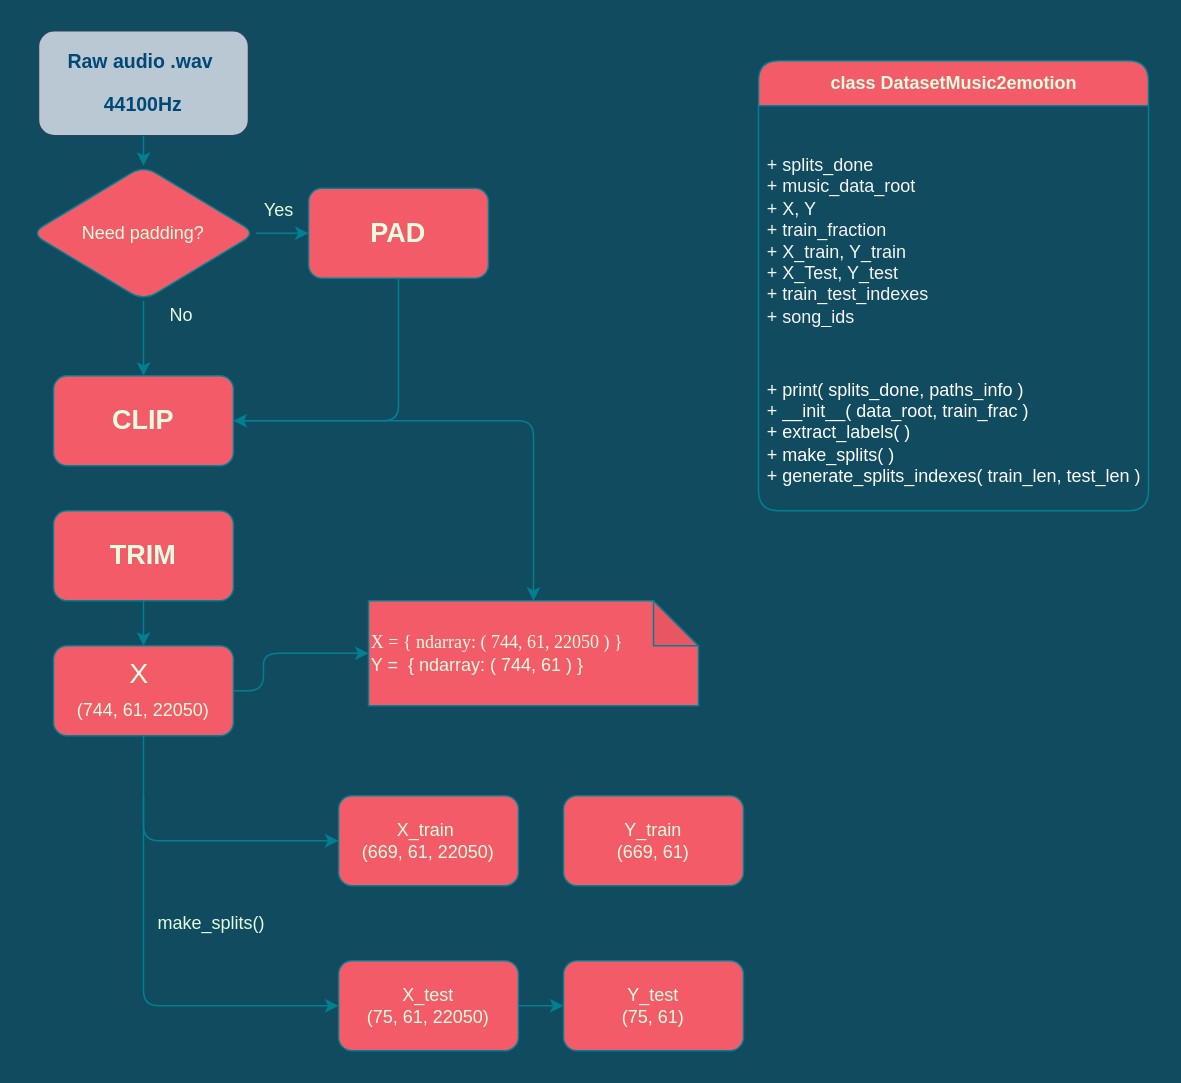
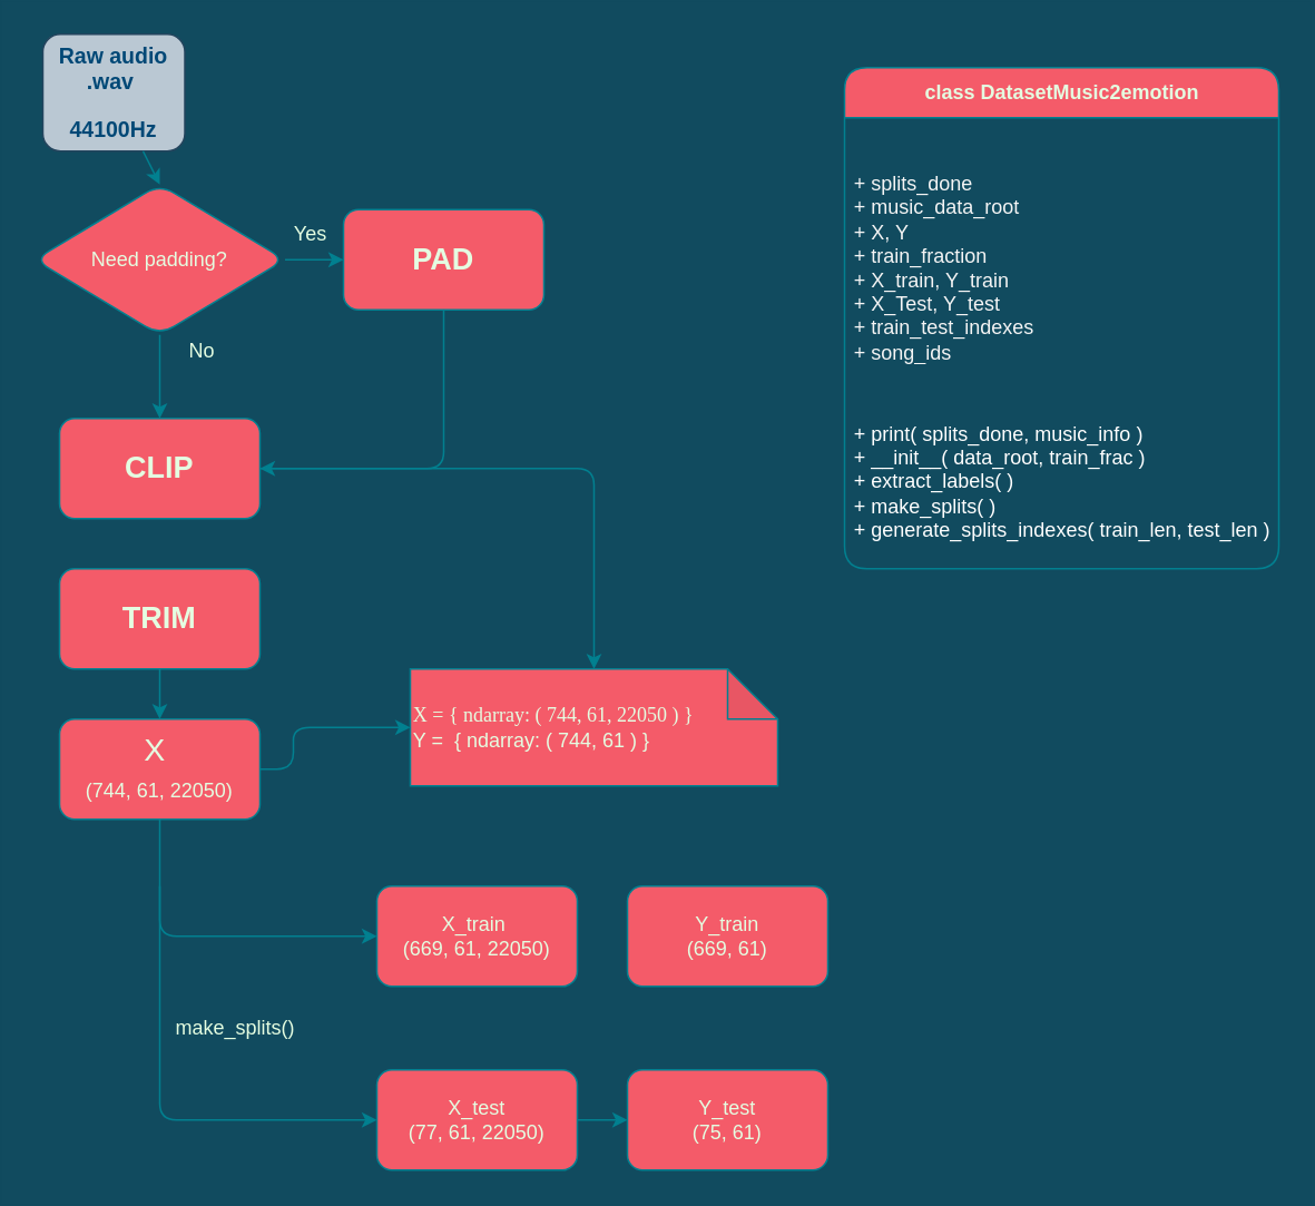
  <mxCell id="0" />
  <mxCell id="1" parent="0" />
  <mxCell id="2" style="edgeStyle=orthogonalEdgeStyle;rounded=1;orthogonalLoop=1;jettySize=auto;html=1;entryX=1;entryY=0.5;entryDx=0;entryDy=0;fontColor=#E4FDE1;strokeColor=#028090;fillColor=#F45B69;" parent="1" source="3" target="5" edge="1"><mxGeometry relative="1" as="geometry"><Array as="points"><mxPoint x="265" y="280" /></Array></mxGeometry></mxCell>
  <mxCell id="3" value="&lt;h2&gt;PAD&lt;/h2&gt;" style="whiteSpace=wrap;html=1;fillColor=#F45B69;strokeColor=#028090;fontColor=#E4FDE1;rounded=1;" parent="1" vertex="1"><mxGeometry x="205" y="125" width="120" height="60" as="geometry" /></mxCell>
  <mxCell id="4" value="" style="edgeStyle=orthogonalEdgeStyle;rounded=1;orthogonalLoop=1;jettySize=auto;html=1;fontColor=#E4FDE1;strokeColor=#028090;fillColor=#F45B69;" parent="1" source="5" target="20" edge="1"><mxGeometry relative="1" as="geometry" /></mxCell>
  <mxCell id="5" value="&lt;h2&gt;CLIP&lt;/h2&gt;" style="whiteSpace=wrap;html=1;fillColor=#F45B69;strokeColor=#028090;fontColor=#E4FDE1;rounded=1;" parent="1" vertex="1"><mxGeometry x="35" y="250" width="120" height="60" as="geometry" /></mxCell>
  <mxCell id="6" value="X_train&amp;nbsp;&lt;br&gt;(669, 61, 22050)" style="whiteSpace=wrap;html=1;fillColor=#F45B69;strokeColor=#028090;fontColor=#E4FDE1;rounded=1;" parent="1" vertex="1"><mxGeometry x="225" y="530" width="120" height="60" as="geometry" /></mxCell>
  <mxCell id="7" style="edgeStyle=orthogonalEdgeStyle;rounded=1;orthogonalLoop=1;jettySize=auto;html=1;fontColor=#E4FDE1;strokeColor=#028090;fillColor=#F45B69;" parent="1" source="10" target="20" edge="1"><mxGeometry relative="1" as="geometry"><Array as="points"><mxPoint x="175" y="460" /><mxPoint x="175" y="435" /></Array></mxGeometry></mxCell>
  <mxCell id="8" style="edgeStyle=orthogonalEdgeStyle;rounded=1;orthogonalLoop=1;jettySize=auto;html=1;entryX=0;entryY=0.5;entryDx=0;entryDy=0;fontColor=#E4FDE1;strokeColor=#028090;fillColor=#F45B69;" parent="1" target="6" edge="1"><mxGeometry relative="1" as="geometry"><mxPoint x="95" y="530" as="sourcePoint" /><Array as="points"><mxPoint x="95" y="560" /></Array></mxGeometry></mxCell>
  <mxCell id="9" style="edgeStyle=orthogonalEdgeStyle;rounded=1;orthogonalLoop=1;jettySize=auto;html=1;entryX=0;entryY=0.5;entryDx=0;entryDy=0;fontColor=#E4FDE1;strokeColor=#028090;fillColor=#F45B69;exitX=0.5;exitY=1;exitDx=0;exitDy=0;" parent="1" source="10" target="24" edge="1"><mxGeometry relative="1" as="geometry"><mxPoint x="95" y="530" as="sourcePoint" /><Array as="points"><mxPoint x="95" y="670" /></Array></mxGeometry></mxCell>
  <mxCell id="10" value="&lt;h2&gt;&lt;span style=&quot;font-weight: 400&quot;&gt;&lt;font style=&quot;font-size: 19px&quot;&gt;X&amp;nbsp;&lt;/font&gt;&lt;/span&gt;&lt;br style=&quot;font-size: 12px ; font-weight: 400&quot;&gt;&lt;span style=&quot;font-size: 12px ; font-weight: 400&quot;&gt;(744, 61, 22050)&lt;/span&gt;&lt;br&gt;&lt;/h2&gt;" style="whiteSpace=wrap;html=1;fillColor=#F45B69;strokeColor=#028090;fontColor=#E4FDE1;rounded=1;" parent="1" vertex="1"><mxGeometry x="35" y="430" width="120" height="60" as="geometry" /></mxCell>
  <mxCell id="11" value="" style="edgeStyle=orthogonalEdgeStyle;rounded=1;orthogonalLoop=1;jettySize=auto;html=1;fontColor=#E4FDE1;strokeColor=#028090;fillColor=#F45B69;" parent="1" source="12" target="10" edge="1"><mxGeometry relative="1" as="geometry" /></mxCell>
  <mxCell id="12" value="&lt;h2&gt;TRIM&lt;/h2&gt;" style="whiteSpace=wrap;html=1;fillColor=#F45B69;strokeColor=#028090;fontColor=#E4FDE1;rounded=1;" parent="1" vertex="1"><mxGeometry x="35" y="340" width="120" height="60" as="geometry" /></mxCell>
- <mxCell id="13" value="&lt;h3 style=&quot;font-size: 13px&quot;&gt;&lt;font style=&quot;font-size: 13px&quot; color=&quot;#004876&quot;&gt;Raw audio .wav&amp;nbsp;&lt;/font&gt;&lt;/h3&gt;&lt;h3 style=&quot;font-size: 13px&quot;&gt;&lt;font style=&quot;font-size: 13px&quot; color=&quot;#004876&quot;&gt;44100Hz&lt;/font&gt;&lt;/h3&gt;" style="text;html=1;align=center;verticalAlign=middle;whiteSpace=wrap;rounded=1;flipH=1;flipV=1;fillColor=#bac8d3;strokeColor=#23445d;" parent="1" vertex="1"><mxGeometry x="25" y="20" width="140" height="70" as="geometry" /></mxCell>
+ <mxCell id="13" value="&lt;h3 style=&quot;font-size: 13px&quot;&gt;&lt;font style=&quot;font-size: 13px&quot; color=&quot;#004876&quot;&gt;Raw audio .wav&amp;nbsp;&lt;/font&gt;&lt;/h3&gt;&lt;h3 style=&quot;font-size: 13px&quot;&gt;&lt;font style=&quot;font-size: 13px&quot; color=&quot;#004876&quot;&gt;44100Hz&lt;/font&gt;&lt;/h3&gt;" style="text;html=1;align=center;verticalAlign=middle;whiteSpace=wrap;rounded=1;flipH=1;flipV=1;fillColor=#bac8d3;strokeColor=#23445d;" parent="1" vertex="1"><mxGeometry x="25" y="20" width="85" height="70" as="geometry" /></mxCell>
  <mxCell id="14" value="" style="endArrow=classic;html=1;labelBackgroundColor=#114B5F;strokeColor=#028090;fontColor=#E4FDE1;entryX=0.5;entryY=0;entryDx=0;entryDy=0;" parent="1" source="13" target="17" edge="1"><mxGeometry width="50" height="50" relative="1" as="geometry"><mxPoint x="75" y="405" as="sourcePoint" /><mxPoint x="135" y="390" as="targetPoint" /><Array as="points" /></mxGeometry></mxCell>
  <mxCell id="15" value="" style="edgeStyle=orthogonalEdgeStyle;rounded=1;orthogonalLoop=1;jettySize=auto;html=1;fontColor=#E4FDE1;strokeColor=#028090;fillColor=#F45B69;" parent="1" source="17" target="3" edge="1"><mxGeometry relative="1" as="geometry" /></mxCell>
  <mxCell id="16" style="edgeStyle=orthogonalEdgeStyle;rounded=1;orthogonalLoop=1;jettySize=auto;html=1;entryX=0.5;entryY=0;entryDx=0;entryDy=0;fontColor=#E4FDE1;strokeColor=#028090;fillColor=#F45B69;" parent="1" source="17" target="5" edge="1"><mxGeometry relative="1" as="geometry" /></mxCell>
  <mxCell id="17" value="Need padding?" style="rhombus;whiteSpace=wrap;html=1;fillColor=#F45B69;strokeColor=#028090;fontColor=#E4FDE1;rounded=1;" parent="1" vertex="1"><mxGeometry x="20" y="110" width="150" height="90" as="geometry" /></mxCell>
  <mxCell id="18" value="Yes" style="text;html=1;align=center;verticalAlign=middle;resizable=0;points=[];autosize=1;strokeColor=none;fontColor=#E4FDE1;rounded=1;" parent="1" vertex="1"><mxGeometry x="165" y="130" width="40" height="20" as="geometry" /></mxCell>
  <mxCell id="19" value="No" style="text;html=1;align=center;verticalAlign=middle;resizable=0;points=[];autosize=1;strokeColor=none;fontColor=#E4FDE1;rounded=1;" parent="1" vertex="1"><mxGeometry x="105" y="200" width="30" height="20" as="geometry" /></mxCell>
  <mxCell id="20" value="&lt;font face=&quot;Tahoma&quot;&gt;X = { ndarray: ( 744, 61, 22050 ) }&lt;br&gt;&lt;/font&gt;Y =&amp;nbsp; { ndarray: ( 744, 61 ) }" style="shape=note;whiteSpace=wrap;html=1;backgroundOutline=1;darkOpacity=0.05;rounded=1;fontColor=#E4FDE1;strokeColor=#028090;fillColor=#F45B69;align=left;" parent="1" vertex="1"><mxGeometry x="245" y="400" width="220" height="70" as="geometry" /></mxCell>
  <mxCell id="21" value="Y_test&lt;br&gt;(75, 61)" style="whiteSpace=wrap;html=1;fillColor=#F45B69;strokeColor=#028090;fontColor=#E4FDE1;rounded=1;" parent="1" vertex="1"><mxGeometry x="375" y="640" width="120" height="60" as="geometry" /></mxCell>
  <mxCell id="22" value="Y_train&lt;br&gt;(669, 61)" style="whiteSpace=wrap;html=1;fillColor=#F45B69;strokeColor=#028090;fontColor=#E4FDE1;rounded=1;" parent="1" vertex="1"><mxGeometry x="375" y="530" width="120" height="60" as="geometry" /></mxCell>
  <mxCell id="23" value="" style="edgeStyle=orthogonalEdgeStyle;rounded=1;orthogonalLoop=1;jettySize=auto;html=1;fontColor=#E4FDE1;strokeColor=#028090;fillColor=#F45B69;" parent="1" source="24" target="21" edge="1"><mxGeometry relative="1" as="geometry" /></mxCell>
- <mxCell id="24" value="X_test&lt;br&gt;(75, 61, 22050)" style="whiteSpace=wrap;html=1;fillColor=#F45B69;strokeColor=#028090;fontColor=#E4FDE1;rounded=1;" parent="1" vertex="1"><mxGeometry x="225" y="640" width="120" height="60" as="geometry" /></mxCell>
+ <mxCell id="24" value="X_test&lt;br&gt;(77, 61, 22050)" style="whiteSpace=wrap;html=1;fillColor=#F45B69;strokeColor=#028090;fontColor=#E4FDE1;rounded=1;" parent="1" vertex="1"><mxGeometry x="225" y="640" width="120" height="60" as="geometry" /></mxCell>
  <mxCell id="25" value="make_splits()" style="text;html=1;align=center;verticalAlign=middle;resizable=0;points=[];autosize=1;strokeColor=none;fontColor=#E4FDE1;" parent="1" vertex="1"><mxGeometry x="95" y="605" width="90" height="20" as="geometry" /></mxCell>
  <mxCell id="26" value="class DatasetMusic2emotion" style="swimlane;fontStyle=1;align=center;verticalAlign=middle;childLayout=stackLayout;horizontal=1;startSize=30;horizontalStack=0;resizeParent=1;resizeParentMax=0;resizeLast=0;collapsible=0;marginBottom=0;html=1;rounded=1;fontColor=#E4FDE1;strokeColor=#028090;fillColor=#F45B69;" parent="1" vertex="1"><mxGeometry x="505" y="40" width="260" height="300" as="geometry" /></mxCell>
  <mxCell id="27" value="&lt;font color=&quot;#f5f5f5&quot;&gt;+ splits_done&lt;br&gt;+ music_data_root&lt;br&gt;+ X, Y&lt;br&gt;+ train_fraction&lt;br&gt;+ X_train, Y_train&lt;br&gt;+ X_Test, Y_test&lt;br&gt;+ train_test_indexes&lt;br&gt;+ song_ids&lt;br&gt;&lt;/font&gt;" style="text;html=1;strokeColor=none;fillColor=none;align=left;verticalAlign=middle;spacingLeft=4;spacingRight=4;overflow=hidden;rotatable=0;points=[[0,0.5],[1,0.5]];portConstraint=eastwest;" parent="26" vertex="1"><mxGeometry y="30" width="260" height="180" as="geometry" /></mxCell>
- <mxCell id="28" value="&lt;font color=&quot;#ffffff&quot;&gt;+ print( splits_done, paths_info )&lt;br&gt;+ __init__( data_root, train_frac )&lt;br&gt;+ extract_labels( )&lt;br&gt;+ make_splits( )&lt;br&gt;+ generate_splits_indexes( train_len, test_len )&lt;br&gt;&lt;br&gt;&lt;/font&gt;" style="text;html=1;strokeColor=none;fillColor=none;align=left;verticalAlign=middle;spacingLeft=4;spacingRight=4;overflow=hidden;rotatable=0;points=[[0,0.5],[1,0.5]];portConstraint=eastwest;" parent="26" vertex="1"><mxGeometry y="210" width="260" height="90" as="geometry" /></mxCell>
+ <mxCell id="28" value="&lt;font color=&quot;#ffffff&quot;&gt;+ print( splits_done, music_info )&lt;br&gt;+ __init__( data_root, train_frac )&lt;br&gt;+ extract_labels( )&lt;br&gt;+ make_splits( )&lt;br&gt;+ generate_splits_indexes( train_len, test_len )&lt;br&gt;&lt;br&gt;&lt;/font&gt;" style="text;html=1;strokeColor=none;fillColor=none;align=left;verticalAlign=middle;spacingLeft=4;spacingRight=4;overflow=hidden;rotatable=0;points=[[0,0.5],[1,0.5]];portConstraint=eastwest;" parent="26" vertex="1"><mxGeometry y="210" width="260" height="90" as="geometry" /></mxCell>
